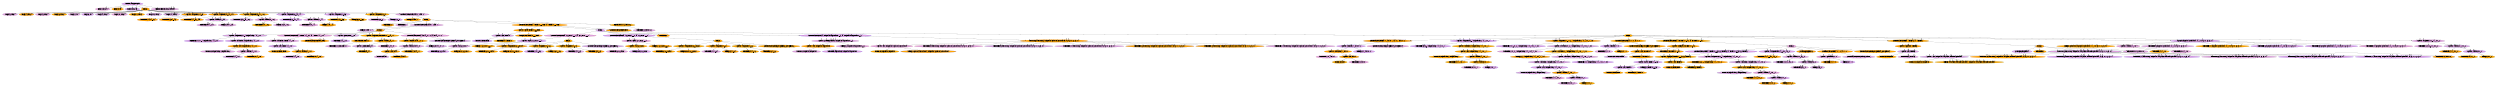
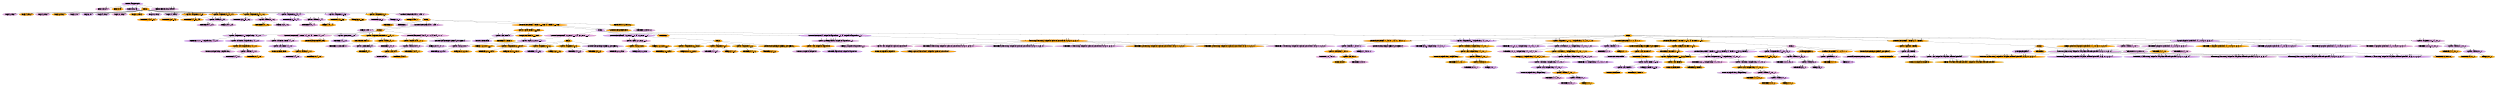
  digraph {
    node [color=blue fillcolor=plum style=filled]
    n1 [label="(METHOD,udhcp_get_option)"]
    n2 [color=brown label="(PARAM,__int64 a1)"]
    n3 [color=brown fillcolor=orange label="(PARAM,int a2)"]
    n4 [label="(PARAM,__int64 a3)"]
    n5 [color=brown fillcolor=orange label="(BLOCK,,)"]
    n6 [color=gray40 label="(METHOD_RETURN,__int64 __fastcall)"]
    n7 [color=gray40 label="(LOCAL,v3: __int64)"]
    n8 [fillcolor=orange label="(LOCAL,v4: __int64)"]
    n9 [color=brown label="(LOCAL,v5: __int64)"]
    n10 [color=gray40 fillcolor=orange label="(LOCAL,v6: __int64)"]
    n11 [color=gray40 label="(LOCAL,v7: int)"]
    n12 [label="(LOCAL,v8: int)"]
    n13 [color=teal label="(LOCAL,v9: __int64)"]
    n14 [color=brown label="(LOCAL,v10: __int64)"]
    n15 [color=gray40 fillcolor=orange label="(LOCAL,v11: __int64)"]
    n16 [color=teal label="(LOCAL,v12: __int64)"]
    n17 [color=teal label="(LOCAL,v14: __bad64)"]
    n18 [fillcolor=orange label="(<operator>.assignment,v14 = v3)"]
    n19 [fillcolor=orange label="(<operator>.assignment,v4 = a1 + 240)"]
    n20 [color=teal fillcolor=orange label="(<operator>.assignment,v5 = a1 + 108)"]
    n21 [label="(<operator>.assignment,v6 = a1 + 44)"]
    n22 [label="(<operator>.assignment,v7 = 388)"]
    n23 [color=teal fillcolor=orange label="(<operator>.assignment,v8 = 0)"]
    n24 [color=gray40 label="(CONTROL_STRUCTURE,while ( 2 ),while ( 2 ))"]
    n25 [color=brown fillcolor=orange label="(IDENTIFIER,v14,v14 = v3)"]
    n26 [color=brown fillcolor=orange label="(IDENTIFIER,v3,v14 = v3)"]
    n27 [fillcolor=orange label="(IDENTIFIER,v4,v4 = a5 + 240)"]
    n28 [color=teal label="(<operator>.addition,a1 + 240)"]
    n29 [color=teal label="(IDENTIFIER,v5,v5 = a1 + 108)"]
    n30 [color=brown label="(<operator>.addition,a1 + 108)"]
    n31 [label="(IDENTIFIER,v6,v6 = a1 + 44)"]
    n32 [color=gray40 label="(<operator>.addition,a1 + 44)"]
    n33 [color=teal fillcolor=orange label="(IDENTIFIER,v7,v5 = 388)"]
    n34 [color=gray40 fillcolor=orange label="(LITERAL,388,v7 = 388)"]
    n35 [color=gray40 label="(IDENTIFIER,v8,v8 = 0)"]
    n36 [label="(LITERAL,0,v8 = 0)"]
    n37 [color=gray40 fillcolor=orange label="(LITERAL,2,while ( 2 ))"]
    n38 [fillcolor=orange label="(BLOCK,,)"]
    n39 [color=gray40 label="(IDENTIFIER,a1,a1 + 240)"]
    n40 [color=gray40 label="(LITERAL,240,a1 + 240)"]
    n41 [color=teal fillcolor=orange label="(IDENTIFIER,a1,a1 + 108)"]
    n42 [color=gray40 label="(LITERAL,108,a1 + 108)"]
    n43 [color=brown label="(IDENTIFIER,a1,a1 + 44)"]
    n44 [color=brown fillcolor=orange label="(LITERAL,44,a1 + 44)"]
    n45 [fillcolor=orange label="(IDENTIFIER,L,)"]
    n46 [color=gray40 label="(IDENTIFIER,L,)"]
    n47 [color=gray40 label="(CONTROL_STRUCTURE,while ( 1 ),while ( 1 ))"]
    n48 [color=brown fillcolor=orange label="(CONTROL_STRUCTURE,if ( (_BYTE)v11 == 0xFF ),if ( (_BYTE)v11 == 0xFF ))"]
    n49 [color=teal fillcolor=orange label="(RETURN,return v12;,return v12;)"]
    n50 [color=teal label="(LITERAL,1,while ( 1 ))"]
    n51 [fillcolor=orange label="(BLOCK,,)"]
    n52 [color=brown fillcolor=orange label="(<operator>.equals,(_BYTE)v11 == 0xFF)"]
    n53 [label="(BLOCK,,)"]
    n54 [fillcolor=orange label="(CONTROL_STRUCTURE,else,else)"]
    n55 [color=gray40 label="(IDENTIFIER,v12,return v12;)"]
    n56 [color=teal label="(<operator>.assignment,v11 = *(unsigned __int8 *)(v4 + v10))"]
    n57 [color=brown label="(CONTROL_STRUCTURE,if ( *(_BYTE *)(v4 + v10) ),if ( *(_BYTE *)(v4 + v10) ))"]
    n58 [color=teal label="(<operator>.preIncrement,++v10)"]
    n59 [color=teal fillcolor=orange label="(<operator>.assignment,LODWORD(v11) = --v9 + v7)"]
    n60 [color=brown label="(CONTROL_STRUCTURE,if ( (int)v9 + v7 < 2 ),if ( (int)v9 + v7 < 2 ))"]
    n61 [label="(IDENTIFIER,v11,v11 = *(unsigned __int8 *)(v4 + v10))"]
    n62 [label="(<operator>.indirection,*(unsigned __int8 *)(v4 + v10))"]
    n63 [color=gray40 label="(<operator>.indirection,*(_BYTE *)(v4 + v10))"]
    n64 [color=brown fillcolor=orange label="(CONTROL_STRUCTURE,break;,break;)"]
    n65 [label="(IDENTIFIER,v10,++v10)"]
    n66 [color=gray40 fillcolor=orange label="(LODWORD,LODWORD(v11))"]
    n67 [color=gray40 fillcolor=orange label="(<operator>.addition,--v9 + v7)"]
    n68 [color=gray40 fillcolor=orange label="(<operator>.lessThan,(int)v9 + v7 < 2)"]
    n69 [color=teal label="(CONTROL_STRUCTURE,goto LABEL_19;,goto LABEL_19;)"]
    n70 [color=brown fillcolor=orange label="(<operator>.cast,(unsigned __int8 *)(v4 + v10))"]
    n71 [color=gray40 label="(UNKNOWN,unsigned __int8 *,unsigned __int8 *)"]
    n72 [color=brown label="(<operator>.addition,v4 + v10)"]
    n73 [color=teal label="(IDENTIFIER,v4,v4 + v10)"]
    n74 [color=brown fillcolor=orange label="(IDENTIFIER,v10,v4 + v10)"]
    n75 [label="(<operator>.cast,(_BYTE *)(v4 + v10))"]
    n76 [color=gray40 fillcolor=orange label="(UNKNOWN,_BYTE *,_BYTE *)"]
    n77 [color=brown fillcolor=orange label="(<operator>.addition,v4 + v10)"]
    n78 [color=gray40 label="(IDENTIFIER,v4,v4 + v10)"]
    n79 [fillcolor=orange label="(IDENTIFIER,v10,v4 + v10)"]
    n80 [color=gray40 label="(IDENTIFIER,v11,LODWORD(v11))"]
    n81 [color=teal label="(<operator>.preDecrement,--v9)"]
    n82 [color=brown label="(IDENTIFIER,v7,--v9 + v7)"]
    n83 [color=teal fillcolor=orange label="(IDENTIFIER,v9,--v9)"]
    n84 [color=gray40 label="(<operator>.addition,(int)v9 + v7)"]
    n85 [color=teal label="(LITERAL,2,(int)v9 + v7 < 2)"]
    n86 [color=gray40 fillcolor=orange label="(<operator>.cast,(int)v9)"]
    n87 [color=teal fillcolor=orange label="(IDENTIFIER,v7,(int)v9 + v7)"]
    n88 [color=gray40 label="(UNKNOWN,int,int)"]
    n89 [color=gray40 fillcolor=orange label="(IDENTIFIER,v9,(int)v9)"]
    n90 [color=teal label="(<operator>.cast,(_BYTE)v11)"]
    n91 [fillcolor=orange label="(LITERAL,0xFF,(_BYTE)v11 == 0xFF)"]
    n92 [color=brown label="(CONTROL_STRUCTURE,if ( (v8 & 0x101) == 1 ),if ( (v8 & 0x101) == 1 ))"]
    n93 [label="(CONTROL_STRUCTURE,if ( (v8 & 0x202) == 2 ),if ( (v8 & 0x202) == 2 ))"]
    n94 [color=brown fillcolor=orange label="(IDENTIFIER,L,)"]
    n95 [label="(CONTROL_STRUCTURE,if ( (unsigned int)dhcp_verbose >= 3 ),if ( (unsigned int)dhcp_verbose >= 3 ))"]
    n96 [color=teal fillcolor=orange label="(BLOCK,,)"]
    n97 [label="(UNKNOWN,_BYTE,_BYTE)"]
    n98 [color=teal fillcolor=orange label="(IDENTIFIER,v11,(_BYTE)v11)"]
    n99 [label="(<operator>.equals,(v8 & 0x101) == 1)"]
    n100 [color=teal fillcolor=orange label="(BLOCK,,)"]
    n101 [color=brown label="(<operator>.equals,(v8 & 0x202) == 2)"]
    n102 [color=gray40 fillcolor=orange label="(BLOCK,,)"]
    n103 [color=gray40 label="(<operator>.greaterEqualsThan,(unsigned int)dhcp_verbose >= 3)"]
    n104 [color=brown fillcolor=orange label="(bb_error_msg,bb_error_msg((unsigned int)\"option 0x%02x not found\", a2, a3, v11, v6, v5, v14))"]
    n105 [color=gray40 label="(<operator>.and,v8 & 0x101)"]
    n106 [color=gray40 fillcolor=orange label="(LITERAL,1,(v8 & 0x101) == 1)"]
    n107 [fillcolor=orange label="(<operators>.assignmentOr,v8 |= 0x101u)"]
    n108 [color=teal fillcolor=orange label="(<operator>.assignment,v7 = 128)"]
    n109 [color=teal fillcolor=orange label="(<operator>.assignment,v4 = v5)"]
    n110 [color=teal label="(CONTROL_STRUCTURE,goto LABEL_18;,goto LABEL_18;)"]
    n111 [label="(IDENTIFIER,v8,v8 & 0x101)"]
    n112 [color=gray40 fillcolor=orange label="(LITERAL,0x101,v8 & 0x101)"]
    n113 [color=gray40 fillcolor=orange label="(IDENTIFIER,v8,v8 |= 0x101u)"]
    n114 [color=brown fillcolor=orange label="(LITERAL,0x101u,v8 |= 0x101u)"]
    n115 [label="(IDENTIFIER,v7,v7 = 128)"]
    n116 [color=gray40 fillcolor=orange label="(LITERAL,128,v7 = 128)"]
    n117 [color=gray40 label="(IDENTIFIER,v4,v4 = v5)"]
    n118 [color=brown fillcolor=orange label="(IDENTIFIER,v5,v4 = v5)"]
    n119 [color=gray40 fillcolor=orange label="(<operator>.and,v8 & 0x202)"]
    n120 [color=brown fillcolor=orange label="(LITERAL,2,(v8 & 0x202) == 2)"]
    n121 [color=teal fillcolor=orange label="(<operators>.assignmentOr,v8 |= 0x202u)"]
    n122 [color=brown fillcolor=orange label="(<operator>.assignment,v7 = 64)"]
    n123 [color=teal fillcolor=orange label="(<operator>.assignment,v4 = v6)"]
    n124 [color=gray40 fillcolor=orange label="(CONTROL_STRUCTURE,goto LABEL_18;,goto LABEL_18;)"]
    n125 [color=brown label="(IDENTIFIER,v8,v8 & 0x202)"]
    n126 [label="(LITERAL,0x202,v8 & 0x202)"]
    n127 [color=gray40 fillcolor=orange label="(IDENTIFIER,v8,v8 |= 0x202u)"]
    n128 [color=brown fillcolor=orange label="(LITERAL,0x202u,v8 |= 0x202u)"]
    n129 [color=gray40 label="(IDENTIFIER,v7,v7 = 64)"]
    n130 [fillcolor=orange label="(LITERAL,64,v7 = 64)"]
    n131 [color=teal fillcolor=orange label="(IDENTIFIER,v4,v4 = v6)"]
    n132 [color=brown fillcolor=orange label="(IDENTIFIER,v6,v4 = v6)"]
    n133 [color=brown fillcolor=orange label="(<operator>.cast,(unsigned int)dhcp_verbose)"]
    n134 [color=brown label="(LITERAL,3,(unsigned int)dhcp_verbose >= 3)"]
    n135 [color=brown label="(<operator>.cast,(unsigned int)\"option 0x%02x not found\")"]
    n136 [color=brown label="(IDENTIFIER,a2,bb_error_msg((unsigned int)\"option 0x%02x not found\", a2, a3, v11, v6, v5, v14))"]
    n137 [color=teal label="(IDENTIFIER,a3,bb_error_msg((unsigned int)\"option 0x%02x not found\", a2, a3, v11, v6, v5, v14))"]
    n138 [color=gray40 label="(IDENTIFIER,v11,bb_error_msg((unsigned int)\"option 0x%02x not found\", a2, a3, v11, v6, v5, v14))"]
    n139 [fillcolor=orange label="(IDENTIFIER,v6,bb_error_msg((unsigned int)\"option 0x%02x not found\", a2, a3, v11, v6, v5, v14))"]
    n140 [fillcolor=orange label="(IDENTIFIER,v5,bb_error_msg((unsigned int)\"option 0x%02x not found\", a2, a3, v11, v6, v5, v14))"]
    n141 [color=gray40 label="(IDENTIFIER,v14,bb_error_msg((unsigned int)\"option 0x%02x not found\", a2, a3, v11, v6, v5, v14))"]
    n142 [color=gray40 label="(UNKNOWN,unsigned int,unsigned int)"]
    n143 [label="(IDENTIFIER,dhcp_verbose,(unsigned int)dhcp_verbose)"]
    n144 [color=teal fillcolor=orange label="(UNKNOWN,unsigned int,unsigned int)"]
    n145 [fillcolor=orange label="(LITERAL,\"option 0x%02x not found\",(unsigned int)\"option 0x%02x not found\")"]
    n146 [fillcolor=orange label="(CONTROL_STRUCTURE,if ( v7 - (int)v10 < 2 ),if ( v7 - (int)v10 < 2 ))"]
    n147 [label="(<operator>.assignment,a3 = *(unsigned __int8 *)(v4 + v10 + 1))"]
    n148 [fillcolor=orange label="(<operator>.assignment,v7 = v7 - 2 - *(unsigned __int8 *)(v4 + v10 + 1) - v10)"]
    n149 [color=gray40 fillcolor=orange label="(CONTROL_STRUCTURE,if ( v7 < 0 ),if ( v7 < 0 ))"]
    n150 [color=teal fillcolor=orange label="(CONTROL_STRUCTURE,if ( (_DWORD)v11 != a2 ),if ( (_DWORD)v11 != a2 ))"]
    n151 [color=gray40 fillcolor=orange label="(CONTROL_STRUCTURE,if ( !(_BYTE)a3 ),if ( !(_BYTE)a3 ))"]
    n152 [label="(log_option,log_option(\"option found\", v4 + v10, a3, v11, v6, v5, v14))"]
    n153 [color=gray40 label="(<operator>.assignment,v12 = v4 + v10 + 2)"]
    n154 [label="(<operator>.lessThan,v7 - (int)v10 < 2)"]
    n155 [color=brown label="(CONTROL_STRUCTURE,goto LABEL_19;,goto LABEL_19;)"]
    n156 [label="(IDENTIFIER,a3,a3 = *(unsigned __int8 *)(v4 + v10 + 1))"]
    n157 [color=teal fillcolor=orange label="(<operator>.indirection,*(unsigned __int8 *)(v4 + v10 + 1))"]
    n158 [label="(IDENTIFIER,v7,v7 = v7 - 2 - *(unsigned __int8 *)(v4 + v10 + 1) - v10)"]
    n159 [color=teal label="(<operator>.subtraction,v7 - 2 - *(unsigned __int8 *)(v4 + v10 + 1) - v10)"]
    n160 [label="(<operator>.lessThan,v7 < 0)"]
    n161 [color=brown fillcolor=orange label="(CONTROL_STRUCTURE,goto LABEL_19;,goto LABEL_19;)"]
    n162 [color=brown fillcolor=orange label="(<operator>.notEquals,(_DWORD)v11 != a2)"]
    n163 [color=brown label="(BLOCK,,)"]
    n164 [color=brown fillcolor=orange label="(<operator>.logicalNot,!(_BYTE)a3)"]
    n165 [fillcolor=orange label="(BLOCK,,)"]
    n166 [color=gray40 fillcolor=orange label="(LITERAL,\"option found\",log_option(\"option found\", v4 + v10, a3, v11, v6, v5, v14))"]
    n167 [color=brown label="(<operator>.addition,v4 + v10)"]
    n168 [color=gray40 label="(IDENTIFIER,a3,log_option(\"option found\", v4 + v10, a3, v11, v6, v5, v14))"]
    n169 [color=gray40 fillcolor=orange label="(IDENTIFIER,v11,log_option(\"option found\", v4 + v10, a3, v11, v6, v5, v14))"]
    n170 [label="(IDENTIFIER,v6,log_option(\"option found\", v4 + v10, a3, v11, v6, v5, v14))"]
    n171 [label="(IDENTIFIER,v5,log_option(\"option found\", v4 + v10, a3, v11, v6, v5, v14))"]
    n172 [color=brown label="(IDENTIFIER,v14,log_option(\"option found\", v4 + v10, a3, v11, v6, v5, v14))"]
    n173 [color=gray40 label="(IDENTIFIER,v12,v12 = v4 + v10 + 2)"]
    n174 [color=teal label="(<operator>.addition,v4 + v10 + 2)"]
    n175 [color=brown fillcolor=orange label="(<operator>.subtraction,v7 - (int)v10)"]
    n176 [label="(LITERAL,2,v7 - (int)v10 < 2)"]
    n177 [color=brown label="(IDENTIFIER,v7,v7 - (int)v10)"]
    n178 [fillcolor=orange label="(<operator>.cast,(int)v10)"]
    n179 [color=teal fillcolor=orange label="(UNKNOWN,int,int)"]
    n180 [color=brown label="(IDENTIFIER,v10,(int)v10)"]
    n181 [color=gray40 fillcolor=orange label="(<operator>.cast,(unsigned __int8 *)(v4 + v10 + 1))"]
    n182 [color=gray40 fillcolor=orange label="(UNKNOWN,unsigned __int8 *,unsigned __int8 *)"]
    n183 [fillcolor=orange label="(<operator>.addition,v4 + v10 + 1)"]
    n184 [color=teal fillcolor=orange label="(IDENTIFIER,v4,v4 + v10 + 1)"]
    n185 [color=teal fillcolor=orange label="(<operator>.addition,v10 + 1)"]
    n186 [color=gray40 label="(IDENTIFIER,v10,v10 + 1)"]
    n187 [label="(LITERAL,1,v10 + 1)"]
    n188 [color=gray40 label="(IDENTIFIER,v7,v7 - 2 - *(unsigned __int8 *)(v4 + v10 + 1) - v10)"]
    n189 [color=teal fillcolor=orange label="(<operator>.subtraction,2 - *(unsigned __int8 *)(v4 + v10 + 1) - v10)"]
    n190 [fillcolor=orange label="(LITERAL,2,2 - *(unsigned __int8 *)(v4 + v10 + 1) - v10)"]
    n191 [color=gray40 label="(<operator>.subtraction,*(unsigned __int8 *)(v4 + v10 + 1) - v10)"]
    n192 [color=teal label="(<operator>.indirection,*(unsigned __int8 *)(v4 + v10 + 1))"]
    n193 [label="(IDENTIFIER,v10,*(unsigned __int8 *)(v4 + v10 + 1) - v10)"]
    n194 [label="(<operator>.cast,(unsigned __int8 *)(v4 + v10 + 1))"]
    n195 [color=teal label="(UNKNOWN,unsigned __int8 *,unsigned __int8 *)"]
    n196 [fillcolor=orange label="(<operator>.addition,v4 + v10 + 1)"]
    n197 [color=brown label="(IDENTIFIER,v4,v4 + v10 + 1)"]
    n198 [label="(<operator>.addition,v10 + 1)"]
    n199 [color=gray40 label="(IDENTIFIER,v10,v10 + 1)"]
    n200 [color=teal fillcolor=orange label="(LITERAL,1,v10 + 1)"]
    n201 [color=brown label="(IDENTIFIER,v7,v7 < 0)"]
    n202 [color=gray40 fillcolor=orange label="(LITERAL,0,v7 < 0)"]
    n203 [color=brown fillcolor=orange label="(<operator>.cast,(_DWORD)v11)"]
    n204 [fillcolor=orange label="(IDENTIFIER,a2,(_DWORD)v11 != a2)"]
    n205 [label="(CONTROL_STRUCTURE,if ( (_BYTE)v11 == 52 && (_BYTE)a3 ),if ( (_BYTE)v11 == 52 && (_BYTE)a3 ))"]
    n206 [label="(<operator>.assignmentPlus,v4 += v10 + a3 + 2)"]
    n207 [fillcolor=orange label="(JUMP_LOCAL,LABEL_18)"]
    n208 [color=brown fillcolor=orange label="(CONTROL_STRUCTURE,if ( v7 > 0 ),if ( v7 > 0 ))"]
    n209 [color=gray40 fillcolor=orange label="(CONTROL_STRUCTURE,goto LABEL_19;,goto LABEL_19;)"]
    n210 [color=teal label="(UNKNOWN,_DWORD,_DWORD)"]
    n211 [fillcolor=orange label="(IDENTIFIER,v11,(_DWORD)v11)"]
    n212 [color=teal fillcolor=orange label="(<operator>.logicalAnd,(_BYTE)v11 == 52 && (_BYTE)a3)"]
    n213 [color=gray40 label="(<operators>.assignmentOr,v8 |= *(unsigned __int8 *)(v4 + v10 + 2))"]
    n214 [color=brown fillcolor=orange label="(IDENTIFIER,v4,v4 += v10 + a3 + 2)"]
    n215 [color=gray40 label="(<operator>.addition,v10 + a3 + 2)"]
    n216 [color=brown label="(<operator>.greaterThan,v7 > 0)"]
    n217 [color=gray40 label="(CONTROL_STRUCTURE,continue;,continue;)"]
    n218 [label="(<operator>.equals,(_BYTE)v11 == 52)"]
    n219 [color=teal fillcolor=orange label="(<operator>.cast,(_BYTE)a3)"]
-   n220 [color=brown fillcolor=orange label="(IDENTIFIER,v8,v8 |= *(unsigned __int8 *)(v4 + v10 + 2))"]
+   n220 [color=brown label="(IDENTIFIER,v8,v8 |= *(unsigned __int8 *)(v4 + v10 + 2))"]
    n221 [color=teal label="(<operator>.indirection,*(unsigned __int8 *)(v4 + v10 + 2))"]
    n222 [label="(<operator>.cast,(_BYTE)v11)"]
    n223 [label="(LITERAL,52,(_BYTE)v11 == 52)"]
    n224 [color=brown fillcolor=orange label="(UNKNOWN,_BYTE,_BYTE)"]
    n225 [color=teal fillcolor=orange label="(IDENTIFIER,a3,(_BYTE)a3)"]
    n226 [color=gray40 fillcolor=orange label="(UNKNOWN,_BYTE,_BYTE)"]
    n227 [color=gray40 fillcolor=orange label="(IDENTIFIER,v11,(_BYTE)v11)"]
    n228 [color=teal fillcolor=orange label="(<operator>.cast,(unsigned __int8 *)(v4 + v10 + 2))"]
    n229 [color=teal label="(UNKNOWN,unsigned __int8 *,unsigned __int8 *)"]
    n230 [color=brown label="(<operator>.addition,v4 + v10 + 2)"]
    n231 [fillcolor=orange label="(IDENTIFIER,v4,v4 + v10 + 2)"]
    n232 [label="(<operator>.addition,v10 + 2)"]
    n233 [fillcolor=orange label="(IDENTIFIER,v10,v10 + 2)"]
    n234 [color=gray40 fillcolor=orange label="(LITERAL,2,v10 + 2)"]
    n235 [color=teal label="(IDENTIFIER,v10,v10 + a3 + 2)"]
    n236 [color=teal label="(<operator>.addition,a3 + 2)"]
    n237 [color=gray40 label="(IDENTIFIER,a3,a3 + 2)"]
    n238 [color=teal label="(LITERAL,2,a3 + 2)"]
    n239 [fillcolor=orange label="(IDENTIFIER,v7,v7 > 0)"]
    n240 [label="(LITERAL,0,v7 > 0)"]
    n241 [color=teal label="(<operator>.cast,(_BYTE)a3)"]
    n242 [label="(JUMP_TARGET,LABEL_19)"]
    n243 [color=gray40 fillcolor=orange label="(IDENTIFIER,L,)"]
    n244 [color=teal label="(bb_error_msg,bb_error_msg((unsigned int)\"bad packet, malformed option field\", a2, a3, v11, v6, v5, v14))"]
    n245 [color=gray40 label="(RETURN,return v12;,return v12;)"]
    n246 [color=gray40 fillcolor=orange label="(UNKNOWN,_BYTE,_BYTE)"]
    n247 [color=gray40 label="(IDENTIFIER,a3,(_BYTE)a3)"]
    n248 [color=teal label="(<operator>.cast,(unsigned int)\"bad packet, malformed option field\")"]
    n249 [color=brown fillcolor=orange label="(IDENTIFIER,a2,bb_error_msg((unsigned int)\"bad packet, malformed option field\", a2, a3, v11, v6, v5, v14))"]
    n250 [label="(IDENTIFIER,a3,bb_error_msg((unsigned int)\"bad packet, malformed option field\", a2, a3, v11, v6, v5, v14))"]
    n251 [label="(IDENTIFIER,v11,bb_error_msg((unsigned int)\"bad packet, malformed option field\", a2, a3, v11, v6, v5, v14))"]
    n252 [color=gray40 label="(IDENTIFIER,v6,bb_error_msg((unsigned int)\"bad packet, malformed option field\", a2, a3, v11, v6, v5, v14))"]
    n253 [label="(IDENTIFIER,v5,bb_error_msg((unsigned int)\"bad packet, malformed option field\", a2, a3, v11, v6, v5, v14))"]
    n254 [label="(IDENTIFIER,v14,bb_error_msg((unsigned int)\"bad packet, malformed option field\", a2, a3, v11, v6, v5, v14))"]
    n255 [fillcolor=orange label="(IDENTIFIER,v12,return v12;)"]
    n256 [color=teal fillcolor=orange label="(UNKNOWN,unsigned int,unsigned int)"]
    n257 [color=teal fillcolor=orange label="(LITERAL,\"bad packet, malformed option field\",(unsigned int)\"bad packet, malformed option field\")"]
    n258 [color=gray40 fillcolor=orange label="(IDENTIFIER,v4,v4 + v10)"]
    n259 [color=brown label="(IDENTIFIER,v10,v4 + v10)"]
    n260 [fillcolor=orange label="(IDENTIFIER,v4,v4 + v10 + 2)"]
    n261 [label="(<operator>.addition,v10 + 2)"]
    n262 [color=teal fillcolor=orange label="(IDENTIFIER,v10,v10 + 2)"]
    n263 [color=teal fillcolor=orange label="(LITERAL,2,v10 + 2)"]
    n1 -> n2
    n1 -> n3
    n1 -> n4
    n1 -> n5
    n1 -> n6
    n5 -> n7
    n5 -> n8
    n5 -> n9
    n5 -> n10
    n5 -> n11
    n5 -> n12
    n5 -> n13
    n5 -> n14
    n5 -> n15
    n5 -> n16
    n5 -> n17
    n5 -> n18
    n5 -> n19
    n5 -> n20
    n5 -> n21
    n5 -> n22
    n5 -> n23
    n5 -> n24
    n18 -> n25
    n18 -> n26
    n19 -> n27
    n19 -> n28
    n20 -> n29
    n20 -> n30
    n21 -> n31
    n21 -> n32
    n22 -> n33
    n22 -> n34
    n23 -> n35
    n23 -> n36
    n24 -> n37
    n24 -> n38
    n28 -> n39
    n28 -> n40
    n30 -> n41
    n30 -> n42
    n32 -> n43
    n32 -> n44
    n38 -> n45
    n38 -> n46
    n38 -> n47
    n38 -> n48
    n38 -> n49
    n47 -> n50
    n47 -> n51
    n48 -> n52
    n48 -> n53
    n48 -> n54
    n49 -> n55
    n51 -> n56
    n51 -> n57
    n51 -> n58
    n51 -> n59
    n51 -> n60
    n52 -> n90
    n52 -> n91
    n53 -> n92
    n53 -> n93
    n53 -> n94
    n53 -> n95
    n54 -> n96
    n56 -> n61
    n56 -> n62
    n57 -> n63
    n57 -> n64
    n58 -> n65
    n59 -> n66
    n59 -> n67
    n60 -> n68
    n60 -> n69
    n62 -> n70
    n63 -> n75
    n66 -> n80
    n67 -> n81
    n67 -> n82
    n68 -> n84
    n68 -> n85
    n70 -> n71
    n70 -> n72
    n72 -> n73
    n72 -> n74
    n75 -> n76
    n75 -> n77
    n77 -> n78
    n77 -> n79
    n81 -> n83
    n84 -> n86
    n84 -> n87
    n86 -> n88
    n86 -> n89
    n90 -> n97
    n90 -> n98
    n92 -> n99
    n92 -> n100
    n93 -> n101
    n93 -> n102
    n95 -> n103
    n95 -> n104
    n96 -> n146
    n96 -> n147
    n96 -> n148
    n96 -> n149
    n96 -> n150
    n96 -> n151
    n96 -> n152
    n96 -> n153
    n99 -> n105
    n99 -> n106
    n100 -> n107
    n100 -> n108
    n100 -> n109
    n100 -> n110
    n101 -> n119
    n101 -> n120
    n102 -> n121
    n102 -> n122
    n102 -> n123
    n102 -> n124
    n103 -> n133
    n103 -> n134
    n104 -> n135
    n104 -> n136
    n104 -> n137
    n104 -> n138
    n104 -> n139
    n104 -> n140
    n104 -> n141
    n105 -> n111
    n105 -> n112
    n107 -> n113
    n107 -> n114
    n108 -> n115
    n108 -> n116
    n109 -> n117
    n109 -> n118
    n119 -> n125
    n119 -> n126
    n121 -> n127
    n121 -> n128
    n122 -> n129
    n122 -> n130
    n123 -> n131
    n123 -> n132
    n133 -> n142
    n133 -> n143
    n135 -> n144
    n135 -> n145
    n146 -> n154
    n146 -> n155
    n147 -> n156
    n147 -> n157
    n148 -> n158
    n148 -> n159
    n149 -> n160
    n149 -> n161
    n150 -> n162
    n150 -> n163
    n151 -> n164
    n151 -> n165
    n152 -> n166
    n152 -> n167
    n152 -> n168
    n152 -> n169
    n152 -> n170
    n152 -> n171
    n152 -> n172
    n153 -> n173
    n153 -> n174
    n154 -> n175
    n154 -> n176
    n157 -> n181
    n159 -> n188
    n159 -> n189
    n160 -> n201
    n160 -> n202
    n162 -> n203
    n162 -> n204
    n163 -> n205
    n163 -> n206
    n163 -> n207
    n163 -> n208
    n163 -> n209
    n164 -> n241
    n165 -> n242
    n165 -> n243
    n165 -> n244
    n165 -> n245
    n167 -> n258
    n167 -> n259
    n174 -> n260
    n174 -> n261
    n175 -> n177
    n175 -> n178
    n178 -> n179
    n178 -> n180
    n181 -> n182
    n181 -> n183
    n183 -> n184
    n183 -> n185
    n185 -> n186
    n185 -> n187
    n189 -> n190
    n189 -> n191
    n191 -> n192
    n191 -> n193
    n192 -> n194
    n194 -> n195
    n194 -> n196
    n196 -> n197
    n196 -> n198
    n198 -> n199
    n198 -> n200
    n203 -> n210
    n203 -> n211
    n205 -> n212
    n205 -> n213
    n206 -> n214
    n206 -> n215
    n208 -> n216
    n208 -> n217
    n212 -> n218
    n212 -> n219
    n213 -> n220
    n213 -> n221
    n215 -> n235
    n215 -> n236
    n216 -> n239
    n216 -> n240
    n218 -> n222
    n218 -> n223
    n219 -> n224
    n219 -> n225
    n221 -> n228
    n222 -> n226
    n222 -> n227
    n228 -> n229
    n228 -> n230
    n230 -> n231
    n230 -> n232
    n232 -> n233
    n232 -> n234
    n236 -> n237
    n236 -> n238
    n241 -> n246
    n241 -> n247
    n244 -> n248
    n244 -> n249
    n244 -> n250
    n244 -> n251
    n244 -> n252
    n244 -> n253
    n244 -> n254
    n245 -> n255
    n248 -> n256
    n248 -> n257
    n261 -> n262
    n261 -> n263
  }
